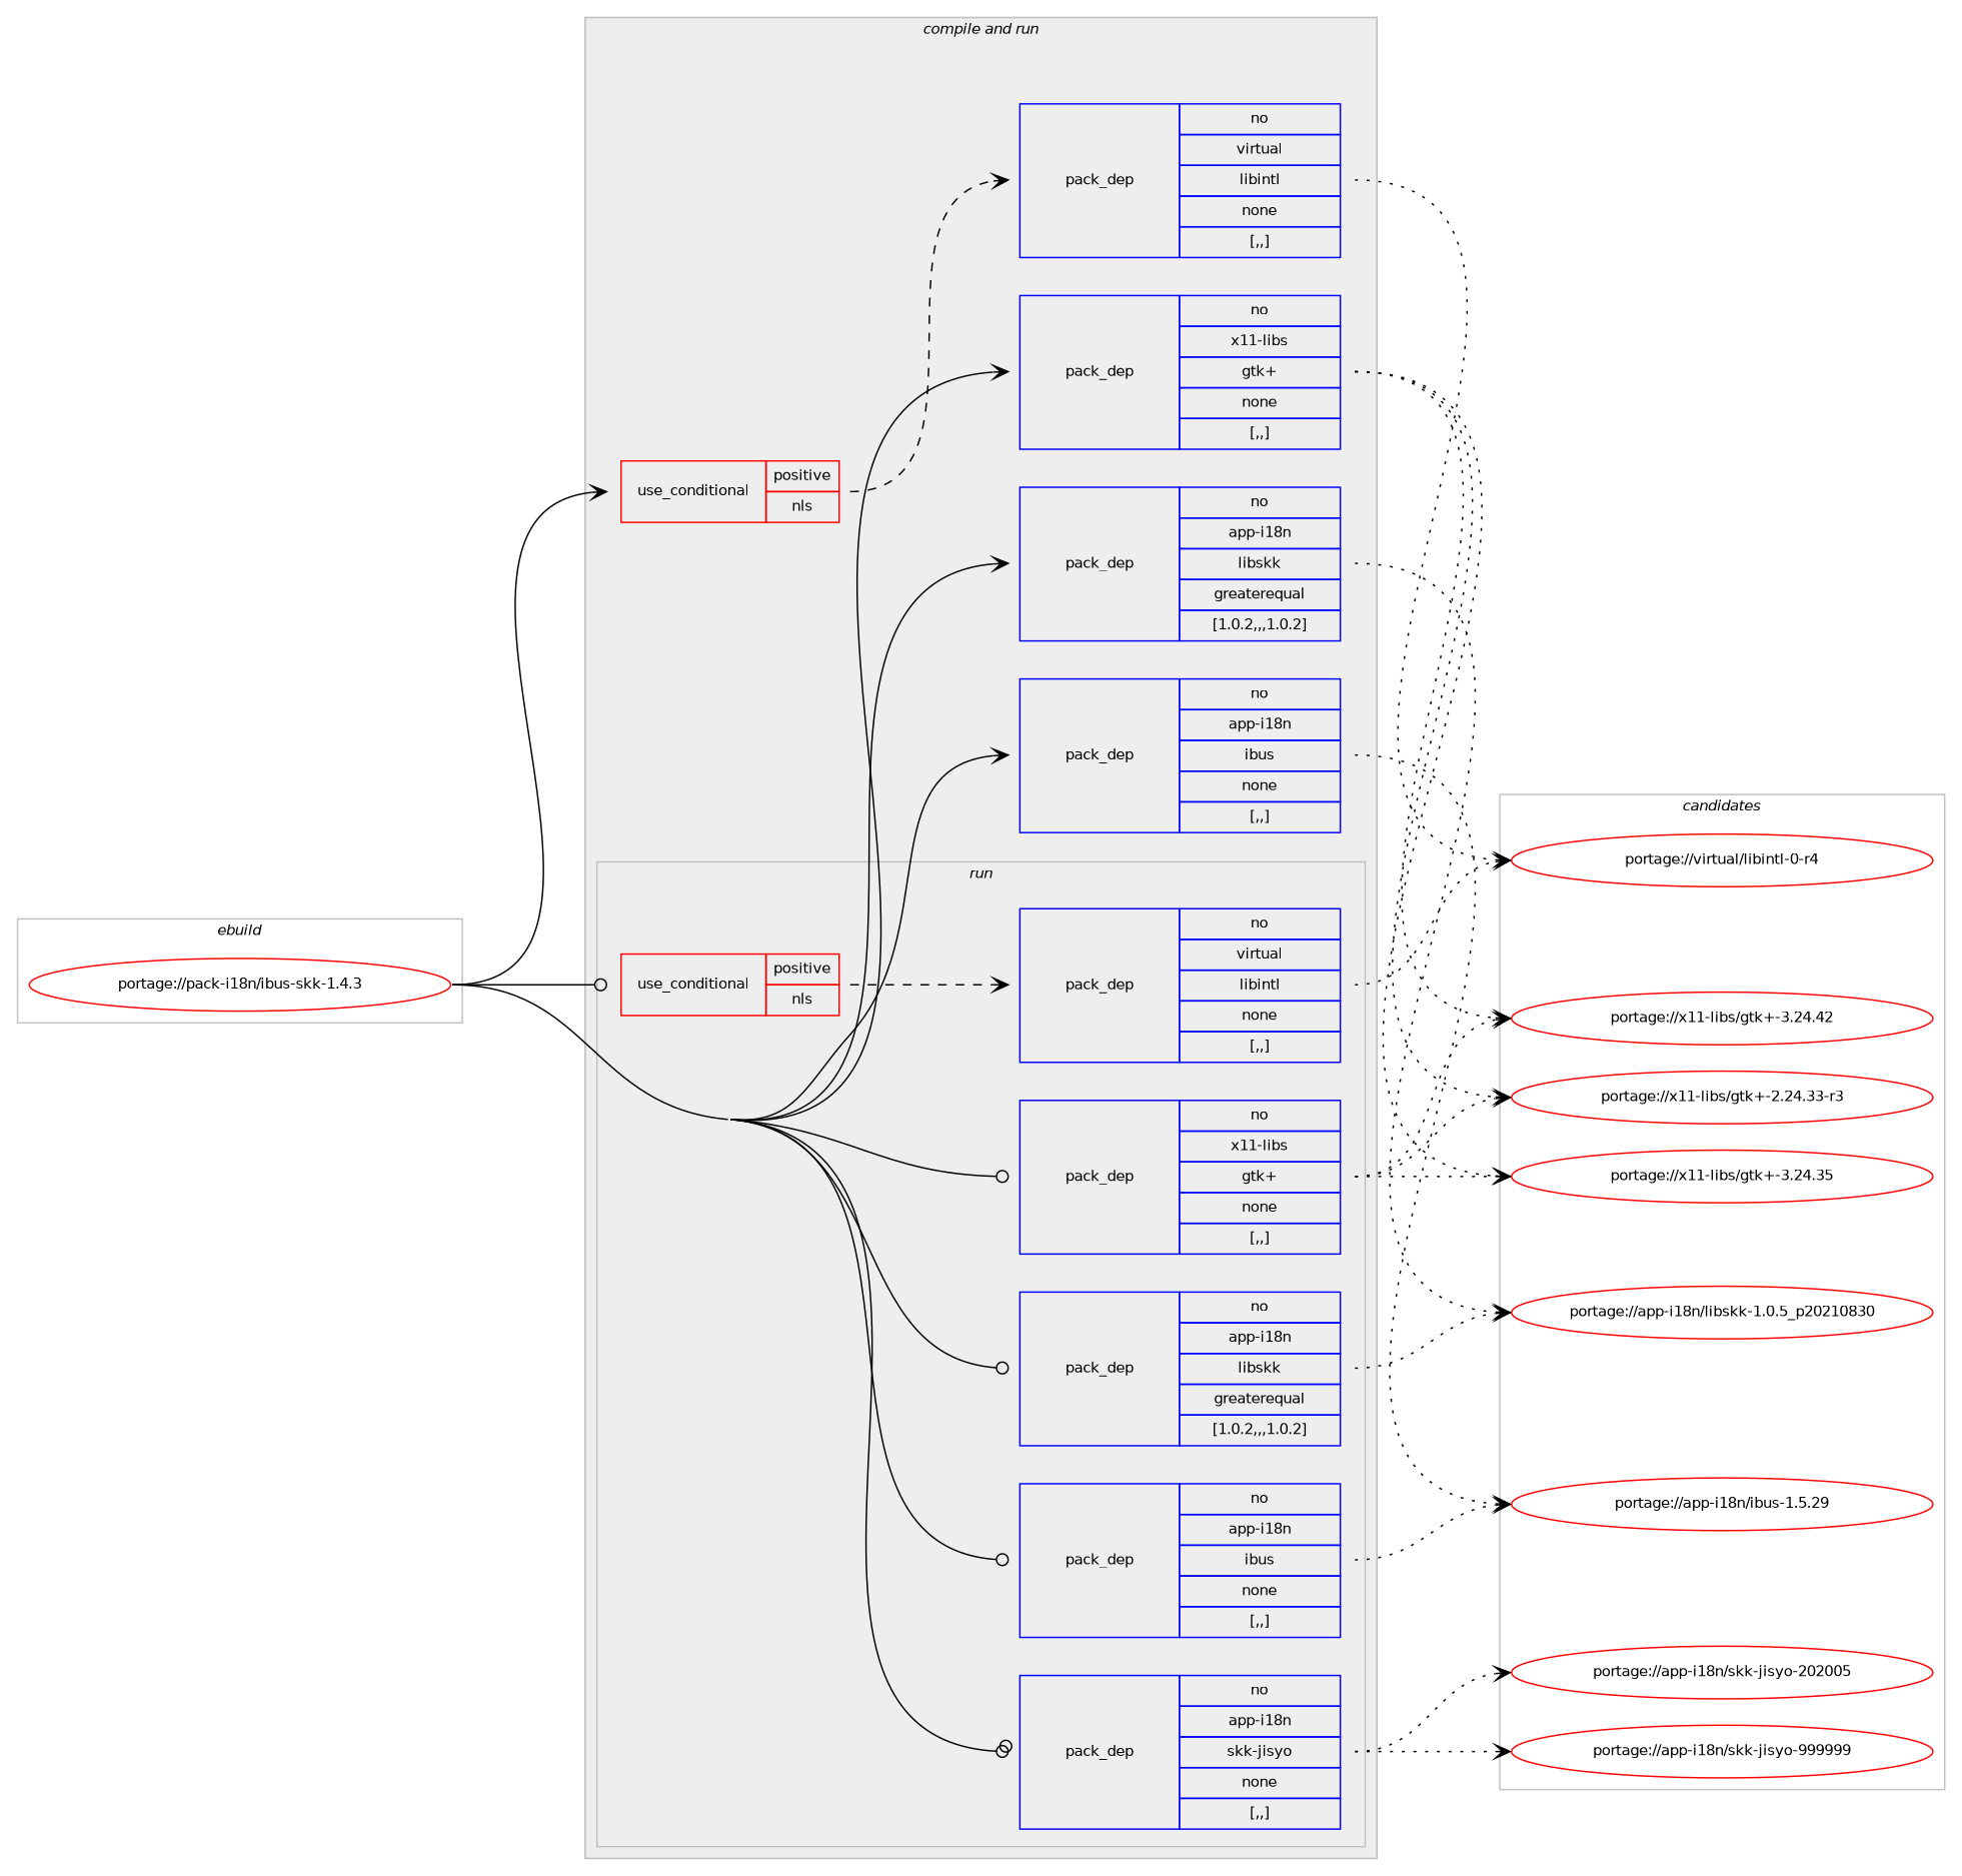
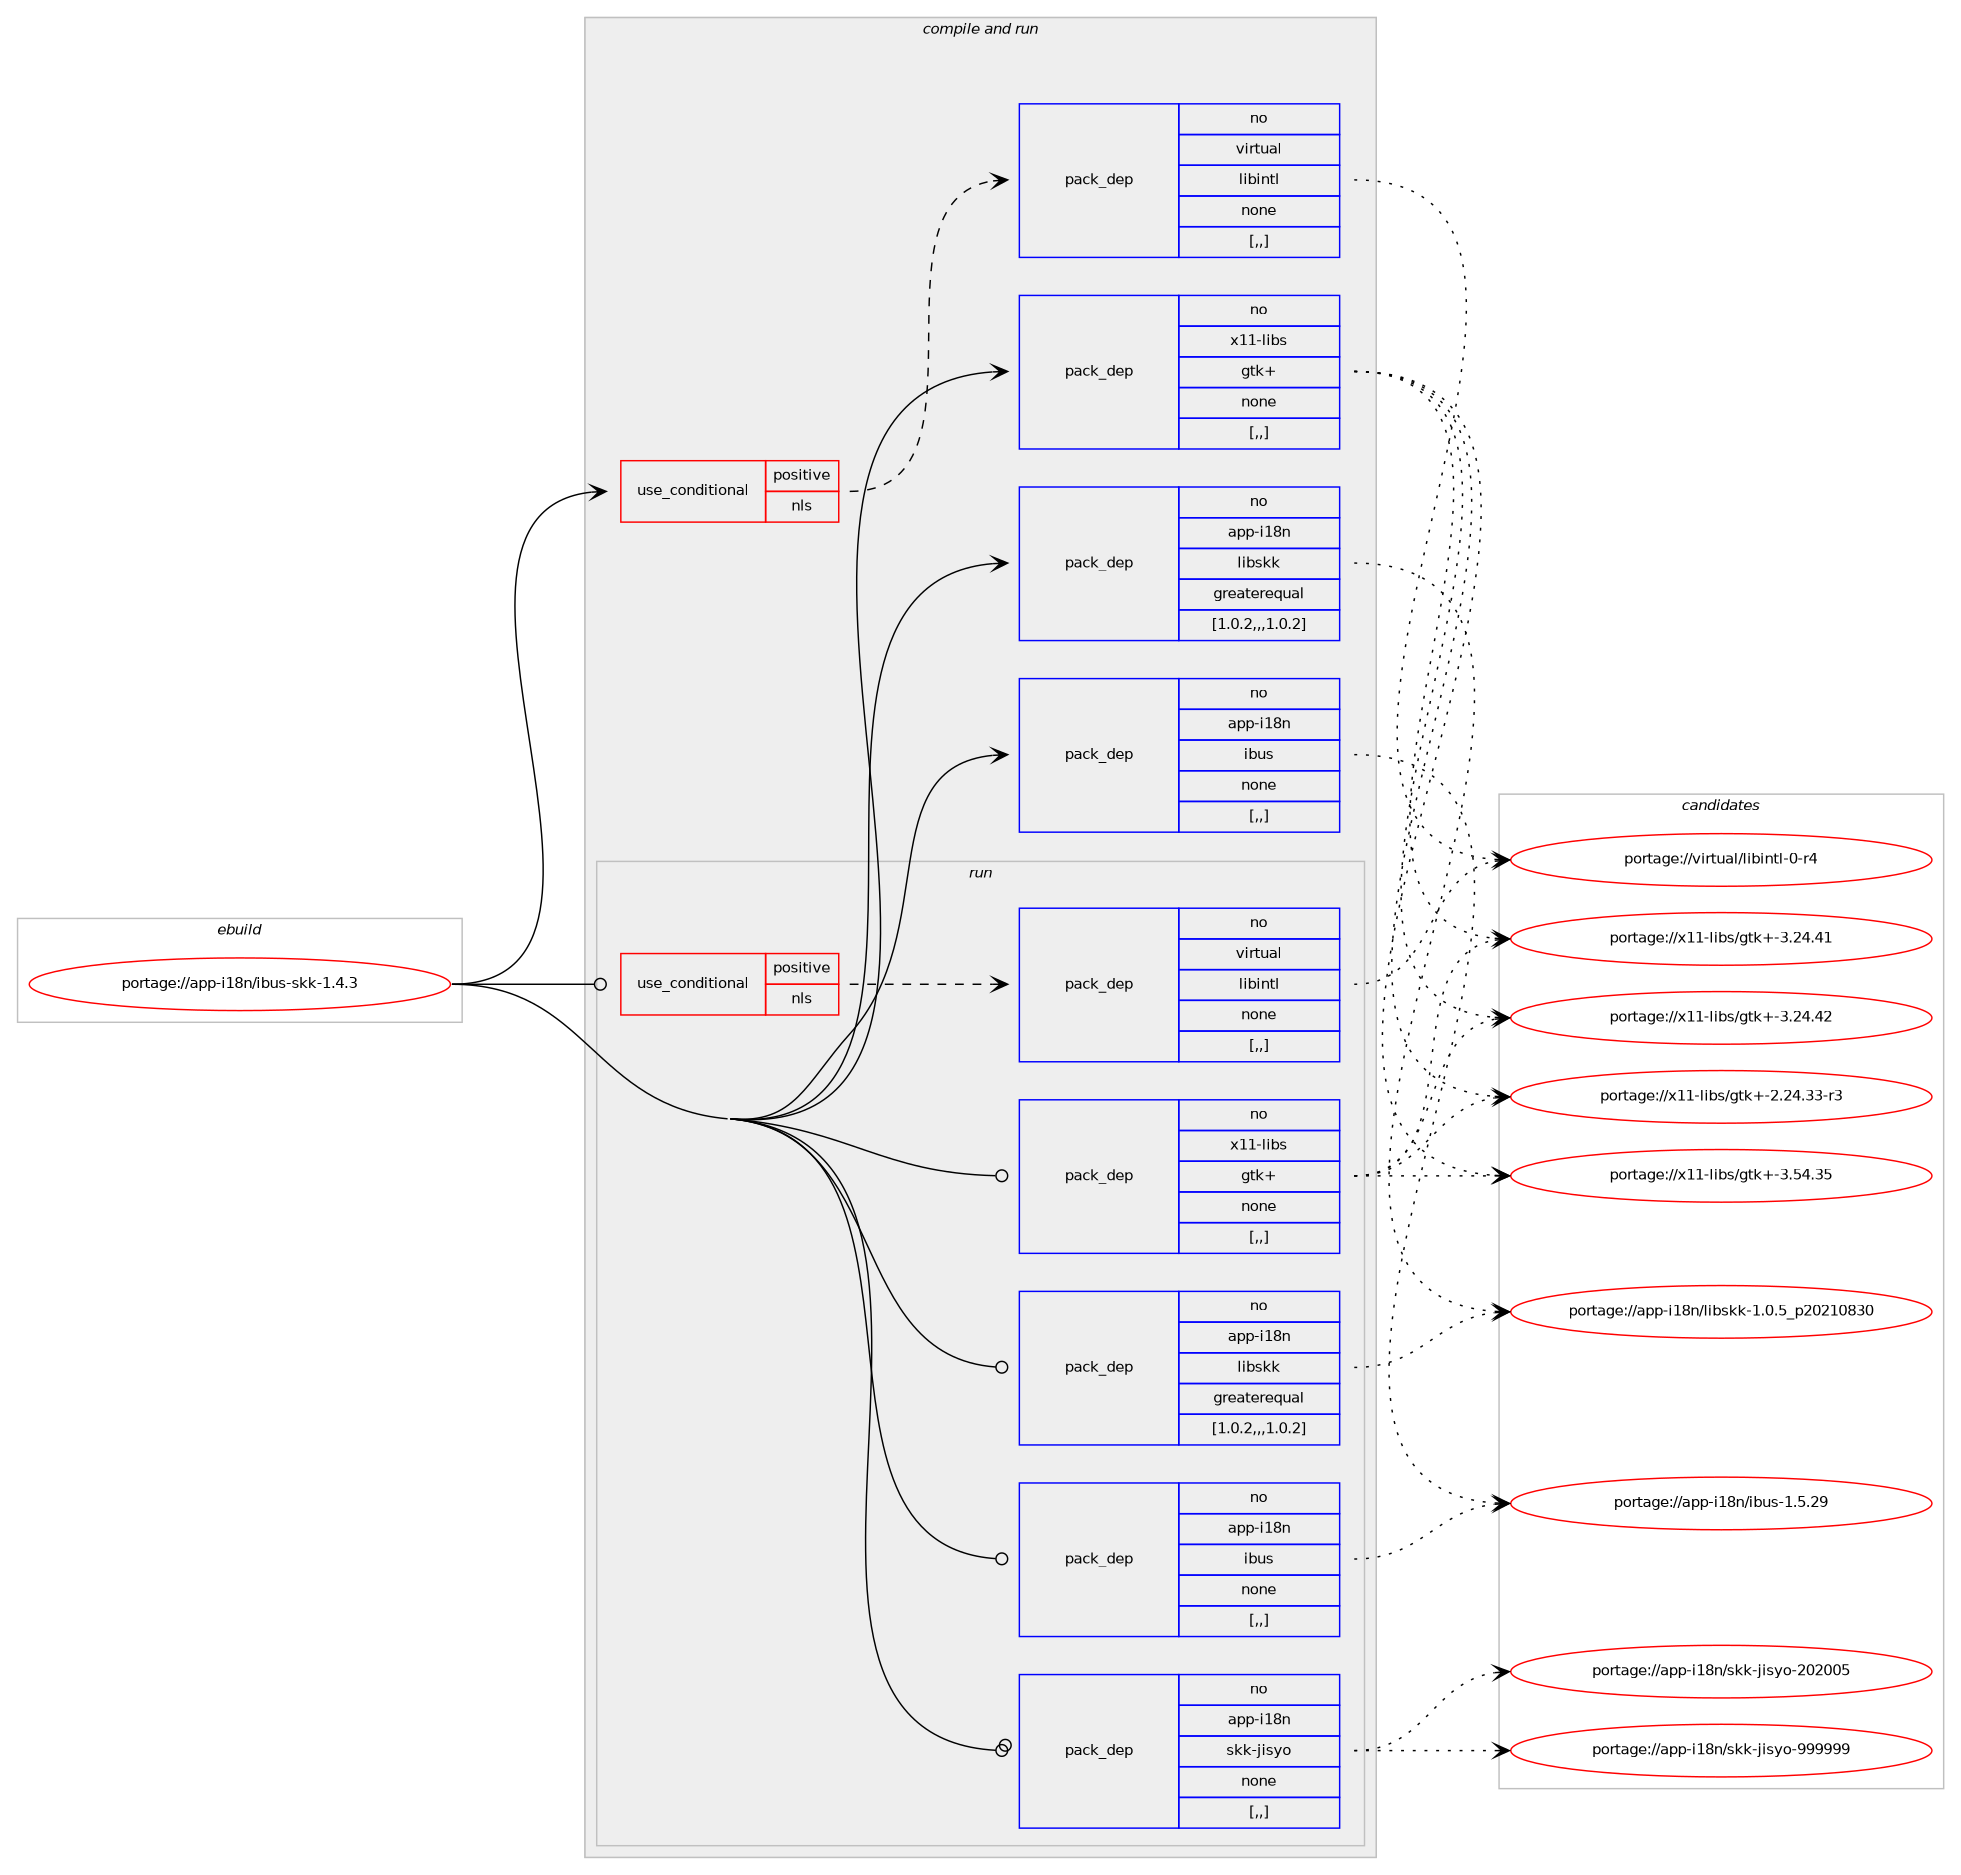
  digraph {
    compound=true
    concentrate=true
    fontname=Helvetica
    fontsize=10
    newrank=true
    rankdir=LR
    ranksep=1.5
    node [color=red fontname=Helvetica fontsize=10 shape=none]
    edge [arrowhead=vee headport=w style=dotted tailport=e weight=100]
-   n1 [label="portage://pack-i18n/ibus-skk-1.4.3" width=4 shape=""]
+   n1 [label="portage://app-i18n/ibus-skk-1.4.3" width=4 shape=""]
    n2 [color=blue label=<<TABLE BORDER="0" CELLBORDER="1" CELLSPACING="0" CELLPADDING="4" WIDTH="220"><TR><TD ROWSPAN="6" CELLPADDING="30">pack_dep</TD></TR><TR><TD WIDTH="110">no</TD></TR><TR><TD>virtual</TD></TR><TR><TD>libintl</TD></TR><TR><TD>none</TD></TR><TR><TD>[,,]</TD></TR></TABLE>>]
    n3 [label=<<TABLE BORDER="0" CELLBORDER="1" CELLSPACING="0" CELLPADDING="4"><TR><TD ROWSPAN="3" CELLPADDING="10">use_conditional</TD></TR><TR><TD>positive</TD></TR><TR><TD>nls</TD></TR></TABLE>>]
    n4 [color=blue label=<<TABLE BORDER="0" CELLBORDER="1" CELLSPACING="0" CELLPADDING="4" WIDTH="220"><TR><TD ROWSPAN="6" CELLPADDING="30">pack_dep</TD></TR><TR><TD WIDTH="110">no</TD></TR><TR><TD>app-i18n</TD></TR><TR><TD>ibus</TD></TR><TR><TD>none</TD></TR><TR><TD>[,,]</TD></TR></TABLE>>]
    n5 [color=blue label=<<TABLE BORDER="0" CELLBORDER="1" CELLSPACING="0" CELLPADDING="4" WIDTH="220"><TR><TD ROWSPAN="6" CELLPADDING="30">pack_dep</TD></TR><TR><TD WIDTH="110">no</TD></TR><TR><TD>app-i18n</TD></TR><TR><TD>libskk</TD></TR><TR><TD>greaterequal</TD></TR><TR><TD>[1.0.2,,,1.0.2]</TD></TR></TABLE>>]
    n6 [color=blue label=<<TABLE BORDER="0" CELLBORDER="1" CELLSPACING="0" CELLPADDING="4" WIDTH="220"><TR><TD ROWSPAN="6" CELLPADDING="30">pack_dep</TD></TR><TR><TD WIDTH="110">no</TD></TR><TR><TD>x11-libs</TD></TR><TR><TD>gtk+</TD></TR><TR><TD>none</TD></TR><TR><TD>[,,]</TD></TR></TABLE>>]
    n7 [color=blue label=<<TABLE BORDER="0" CELLBORDER="1" CELLSPACING="0" CELLPADDING="4" WIDTH="220"><TR><TD ROWSPAN="6" CELLPADDING="30">pack_dep</TD></TR><TR><TD WIDTH="110">no</TD></TR><TR><TD>virtual</TD></TR><TR><TD>libintl</TD></TR><TR><TD>none</TD></TR><TR><TD>[,,]</TD></TR></TABLE>>]
    n8 [label=<<TABLE BORDER="0" CELLBORDER="1" CELLSPACING="0" CELLPADDING="4"><TR><TD ROWSPAN="3" CELLPADDING="10">use_conditional</TD></TR><TR><TD>positive</TD></TR><TR><TD>nls</TD></TR></TABLE>>]
    n9 [color=blue label=<<TABLE BORDER="0" CELLBORDER="1" CELLSPACING="0" CELLPADDING="4" WIDTH="220"><TR><TD ROWSPAN="6" CELLPADDING="30">pack_dep</TD></TR><TR><TD WIDTH="110">no</TD></TR><TR><TD>app-i18n</TD></TR><TR><TD>ibus</TD></TR><TR><TD>none</TD></TR><TR><TD>[,,]</TD></TR></TABLE>>]
    n10 [color=blue label=<<TABLE BORDER="0" CELLBORDER="1" CELLSPACING="0" CELLPADDING="4" WIDTH="220"><TR><TD ROWSPAN="6" CELLPADDING="30">pack_dep</TD></TR><TR><TD WIDTH="110">no</TD></TR><TR><TD>app-i18n</TD></TR><TR><TD>libskk</TD></TR><TR><TD>greaterequal</TD></TR><TR><TD>[1.0.2,,,1.0.2]</TD></TR></TABLE>>]
    n11 [color=blue label=<<TABLE BORDER="0" CELLBORDER="1" CELLSPACING="0" CELLPADDING="4" WIDTH="220"><TR><TD ROWSPAN="6" CELLPADDING="30">pack_dep</TD></TR><TR><TD WIDTH="110">no</TD></TR><TR><TD>app-i18n</TD></TR><TR><TD>skk-jisyo</TD></TR><TR><TD>none</TD></TR><TR><TD>[,,]</TD></TR></TABLE>>]
    n12 [color=blue label=<<TABLE BORDER="0" CELLBORDER="1" CELLSPACING="0" CELLPADDING="4" WIDTH="220"><TR><TD ROWSPAN="6" CELLPADDING="30">pack_dep</TD></TR><TR><TD WIDTH="110">no</TD></TR><TR><TD>x11-libs</TD></TR><TR><TD>gtk+</TD></TR><TR><TD>none</TD></TR><TR><TD>[,,]</TD></TR></TABLE>>]
    n13 [label="portage://virtual/libintl-0-r4" width=4 shape=""]
    n14 [label="portage://app-i18n/ibus-1.5.29" width=4 shape=""]
    n15 [label="portage://app-i18n/libskk-1.0.5_p20210830" width=4 shape=""]
    n16 [label="portage://x11-libs/gtk+-2.24.33-r3" width=4 shape=""]
-   n17 [label="portage://x11-libs/gtk+-3.24.35" width=4 shape=""]
+   n17 [label="portage://x11-libs/gtk+-3.54.35" width=4 shape=""]
+   n18 [label="portage://x11-libs/gtk+-3.24.41" width=4 shape=""]
    n19 [label="portage://x11-libs/gtk+-3.24.42" width=4 shape=""]
    n20 [label="portage://app-i18n/skk-jisyo-202005" width=4 shape=""]
    n21 [label="portage://app-i18n/skk-jisyo-999999" width=4 shape=""]
    subgraph cluster_1 {
      color=gray
      label=<<i>ebuild</i>>
      rank=same
      n1
    }
    subgraph cluster_2 {
      color=gray
      label=<<i>dependencies</i>>
      subgraph cluster_3 {
        color=gray
        fillcolor="#eeeeee"
        label=<<i>compile</i>>
        style=filled
        subgraph sub_4 {
          color=gray
          fillcolor="#eeeeee"
          label=<<i>compile</i>>
          style=filled
          n3
          subgraph sub_5 {
            color=gray
            fillcolor="#eeeeee"
            label=<<i>compile</i>>
            style=filled
            n2
          }
        }
        subgraph sub_6 {
          color=gray
          fillcolor="#eeeeee"
          label=<<i>compile</i>>
          style=filled
          n4
        }
        subgraph sub_7 {
          color=gray
          fillcolor="#eeeeee"
          label=<<i>compile</i>>
          style=filled
          n5
        }
        subgraph sub_8 {
          color=gray
          fillcolor="#eeeeee"
          label=<<i>compile</i>>
          style=filled
          n6
        }
      }
      subgraph cluster_9 {
        color=gray
        fillcolor="#eeeeee"
        label=<<i>compile and run</i>>
        style=filled
      }
      subgraph cluster_10 {
        color=gray
        fillcolor="#eeeeee"
        label=<<i>run</i>>
        style=filled
        subgraph sub_11 {
          color=gray
          fillcolor="#eeeeee"
          label=<<i>run</i>>
          style=filled
          n8
          subgraph sub_12 {
            color=gray
            fillcolor="#eeeeee"
            label=<<i>run</i>>
            style=filled
            n7
          }
        }
        subgraph sub_13 {
          color=gray
          fillcolor="#eeeeee"
          label=<<i>run</i>>
          style=filled
          n9
        }
        subgraph sub_14 {
          color=gray
          fillcolor="#eeeeee"
          label=<<i>run</i>>
          style=filled
          n10
        }
        subgraph sub_15 {
          color=gray
          fillcolor="#eeeeee"
          label=<<i>run</i>>
          style=filled
          n11
        }
        subgraph sub_16 {
          color=gray
          fillcolor="#eeeeee"
          label=<<i>run</i>>
          style=filled
          n12
        }
      }
    }
    subgraph cluster_17 {
      color=gray
      label=<<i>candidates</i>>
      rank=same
      subgraph sub_18 {
        color=black
        label=<<i>candidates</i>>
        nodesep=1
        rank=same
        n13
      }
      subgraph sub_19 {
        color=black
        label=<<i>candidates</i>>
        nodesep=1
        rank=same
        n14
      }
      subgraph sub_20 {
        color=black
        label=<<i>candidates</i>>
        nodesep=1
        rank=same
        n15
      }
      subgraph sub_21 {
        color=black
        label=<<i>candidates</i>>
        nodesep=1
        rank=same
        n16
        n17
+       n18
        n19
      }
      subgraph sub_22 {
        color=black
        label=<<i>candidates</i>>
        nodesep=1
        rank=same
        n13
      }
      subgraph sub_23 {
        color=black
        label=<<i>candidates</i>>
        nodesep=1
        rank=same
        n14
      }
      subgraph sub_24 {
        color=black
        label=<<i>candidates</i>>
        nodesep=1
        rank=same
        n15
      }
      subgraph sub_25 {
        color=black
        label=<<i>candidates</i>>
        nodesep=1
        rank=same
        n20
        n21
      }
      subgraph sub_26 {
        color=black
        label=<<i>candidates</i>>
        nodesep=1
        rank=same
        n16
        n17
+       n18
        n19
      }
    }
    n1 -> n3 [style=solid weight=20]
    n1 -> n4 [style=solid weight=20]
    n1 -> n5 [style=solid weight=20]
    n1 -> n6 [style=solid weight=20]
    n1 -> n8 [arrowhead=odot style=solid weight=20]
    n1 -> n9 [arrowhead=odot style=solid weight=20]
    n1 -> n10 [arrowhead=odot style=solid weight=20]
    n1 -> n11 [arrowhead=odot style=solid weight=20]
    n1 -> n12 [arrowhead=odot style=solid weight=20]
    n2 -> n13
    n3 -> n2 [style=dashed weight=20]
    n4 -> n14
    n5 -> n15
    n6 -> n16
    n6 -> n17
+   n6 -> n18
    n6 -> n19
    n7 -> n13
    n8 -> n7 [style=dashed weight=20]
    n9 -> n14
    n10 -> n15
    n11 -> n20
    n11 -> n21
    n12 -> n16
    n12 -> n17
+   n12 -> n18
    n12 -> n19
  }
